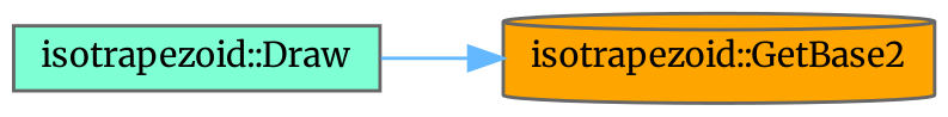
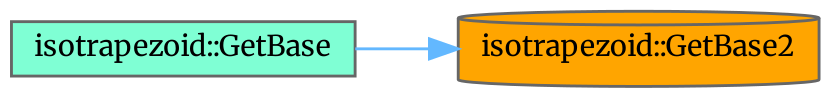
  digraph {
    rankdir=RL
    fontname=Merriweather
    node [fontname=Merriweather fontsize=10 style=filled]
    n1 [color=gray40 fillcolor=orange fontcolor=black height=0.2 label="isotrapezoid::GetBase2" shape=cylinder width=0.4]
-   n2 [color=grey40 fillcolor=aquamarine height=0.2 label="isotrapezoid::Draw" shape=box width=0.4]
+   n2 [color=grey40 fillcolor=aquamarine height=0.2 label="isotrapezoid::GetBase" shape=box width=0.4]
    n1 -> n2 [color=steelblue1 dir=back fontname=Merriweather fontsize=10 labelfontname=Helvetica labelfontsize=10 style=solid]
  }
